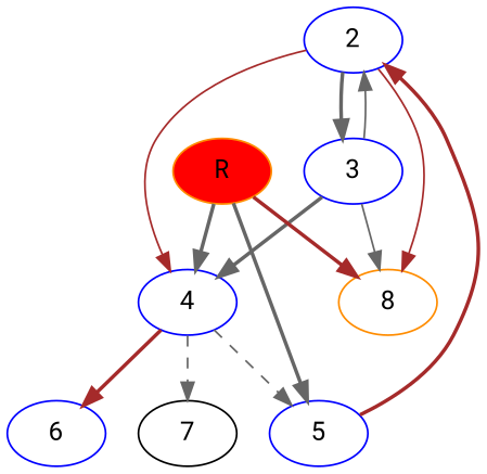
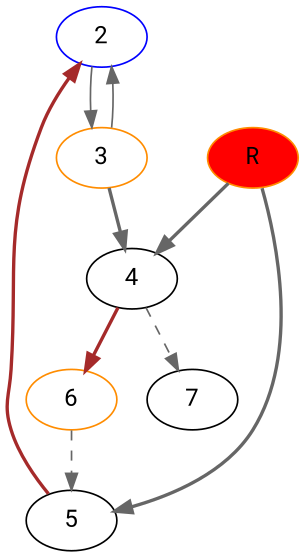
  digraph {
    fontname="Roboto Mono"
    node [color=black fontname="Roboto Mono"]
    edge [color=gray40 fontname="Roboto Mono" style=bold]
    2 [color=blue]
-   3 [color=blue]
-   4 [color=blue]
-   8 [color=darkorange]
-   6 [color=blue]
+   3 [color=darkorange]
+   4
+   6 [color=darkorange]
    7
-   5 [color=blue]
+   5
    R [color=darkorange fillcolor="#ff0000" style=filled]
-   2 -> 3
-   2 -> 4 [color=brown style=solid]
-   2 -> 8 [color=brown style=solid]
+   2 -> 3 [style=solid]
    3 -> 2 [style=solid]
    3 -> 4
-   3 -> 8 [style=solid]
    4 -> 6 [color=brown]
    4 -> 7 [style=dashed]
-   4 -> 5 [style=dashed]
+   6 -> 5 [style=dashed]
    5 -> 2 [color=brown]
    R -> 4
-   R -> 8 [color=brown]
    R -> 5
  }
